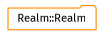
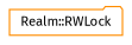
  digraph {
    rankdir=TB
    fontname="Fira Sans"
-   n1 [color=darkorange fillcolor=white fontname="Fira Sans" fontsize=10 height=0.2 label="Realm::Realm" shape=folder style=filled width=0.4]
+   n1 [color=darkorange fillcolor=white fontname="Fira Sans" fontsize=10 height=0.2 label="Realm::RWLock" shape=folder style=filled width=0.4]
  }
